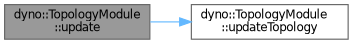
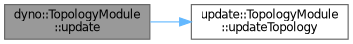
  digraph {
    rankdir=LR
    node [fontname=Helvetica fontsize=10 shape=box style=filled]
    n1 [color=gray40 fillcolor=grey60 fontcolor=black height=0.2 label="dyno::TopologyModule\l::update" width=0.4]
-   n2 [color=grey40 fillcolor=white height=0.2 label="dyno::TopologyModule\l::updateTopology" width=0.4]
+   n2 [color=grey40 fillcolor=white height=0.2 label="update::TopologyModule\l::updateTopology" width=0.4]
    n1 -> n2 [color=steelblue1 fontname=Helvetica fontsize=10 labelfontname=Helvetica labelfontsize=10 style=solid]
  }
